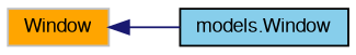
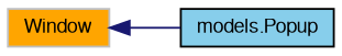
  digraph {
    rankdir=LR
    node [fontname=FreeSans fontsize=10 shape=record style=filled]
    n1 [color=grey75 height=0.2 label=Window width=0.4 fillcolor=orange]
-   n2 [color=black height=0.2 label="models.Window" width=0.4 fillcolor=skyblue]
+   n2 [color=black height=0.2 label="models.Popup" width=0.4 fillcolor=skyblue]
    n1 -> n2 [color=midnightblue dir=back fontname=FreeSans fontsize=10 labelfontname=FreeSans labelfontsize=10 style=solid]
  }
